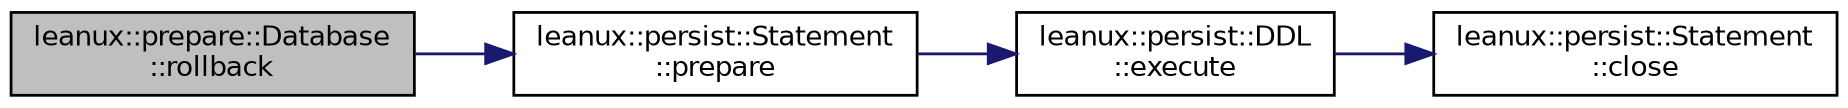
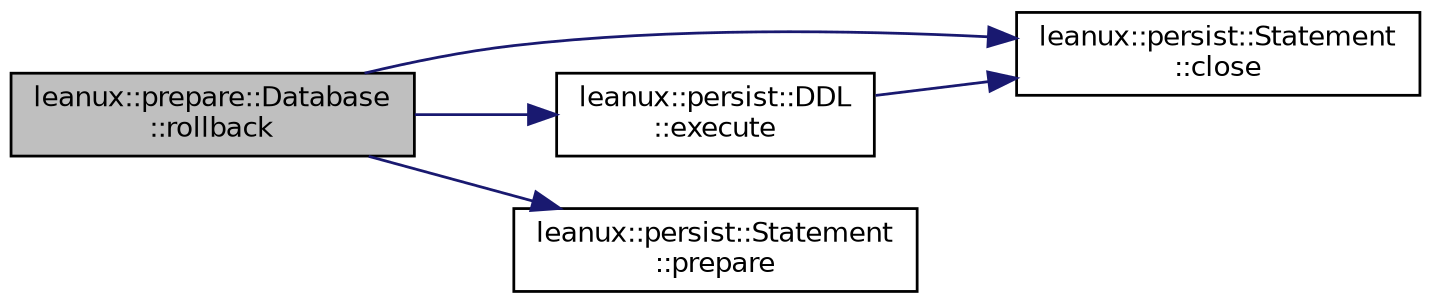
  digraph {
    rankdir=LR
    node [color=black fontname=Helvetica fontsize=10 shape=record]
    edge [color=midnightblue fontname=Helvetica fontsize=10 labelfontname=Helvetica labelfontsize=10 style=solid]
    n1 [fillcolor=grey75 fontcolor=black height=0.2 label="leanux::prepare::Database\l::rollback" style=filled width=0.4]
    n2 [height=0.2 label="leanux::persist::Statement\l::close" width=0.4]
    n3 [height=0.2 label="leanux::persist::DDL\l::execute" width=0.4]
    n4 [height=0.2 label="leanux::persist::Statement\l::prepare" width=0.4]
-   n4 -> n3
+   n1 -> n2
+   n1 -> n3
    n1 -> n4
    n3 -> n2
  }
